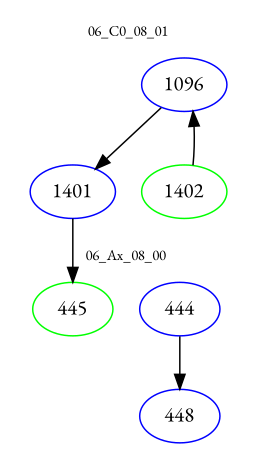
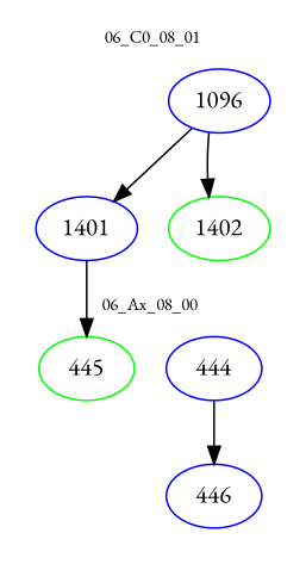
  digraph {
    fontname="EB Garamond"
    node [color=blue fontname="EB Garamond"]
    edge [color=black fontname="EB Garamond"]
    n1 [label=444]
-   n2 [label=448]
+   n2 [label=446]
    n3 [color=green label=445]
    n4 [label=1096]
    n5 [label=1401]
    n6 [color=green label=1402]
    subgraph cluster_1 {
      color=white
      fontsize=10
      label="06_Ax_08_00"
      n1
      n2
      n3
    }
    subgraph cluster_2 {
      color=white
      fontsize=10
      label="06_C0_08_01"
      n4
      n5
      n6
    }
    n1 -> n2
    n4 -> n5
-   n6 -> n4
+   n4 -> n6
    n5 -> n3
  }
